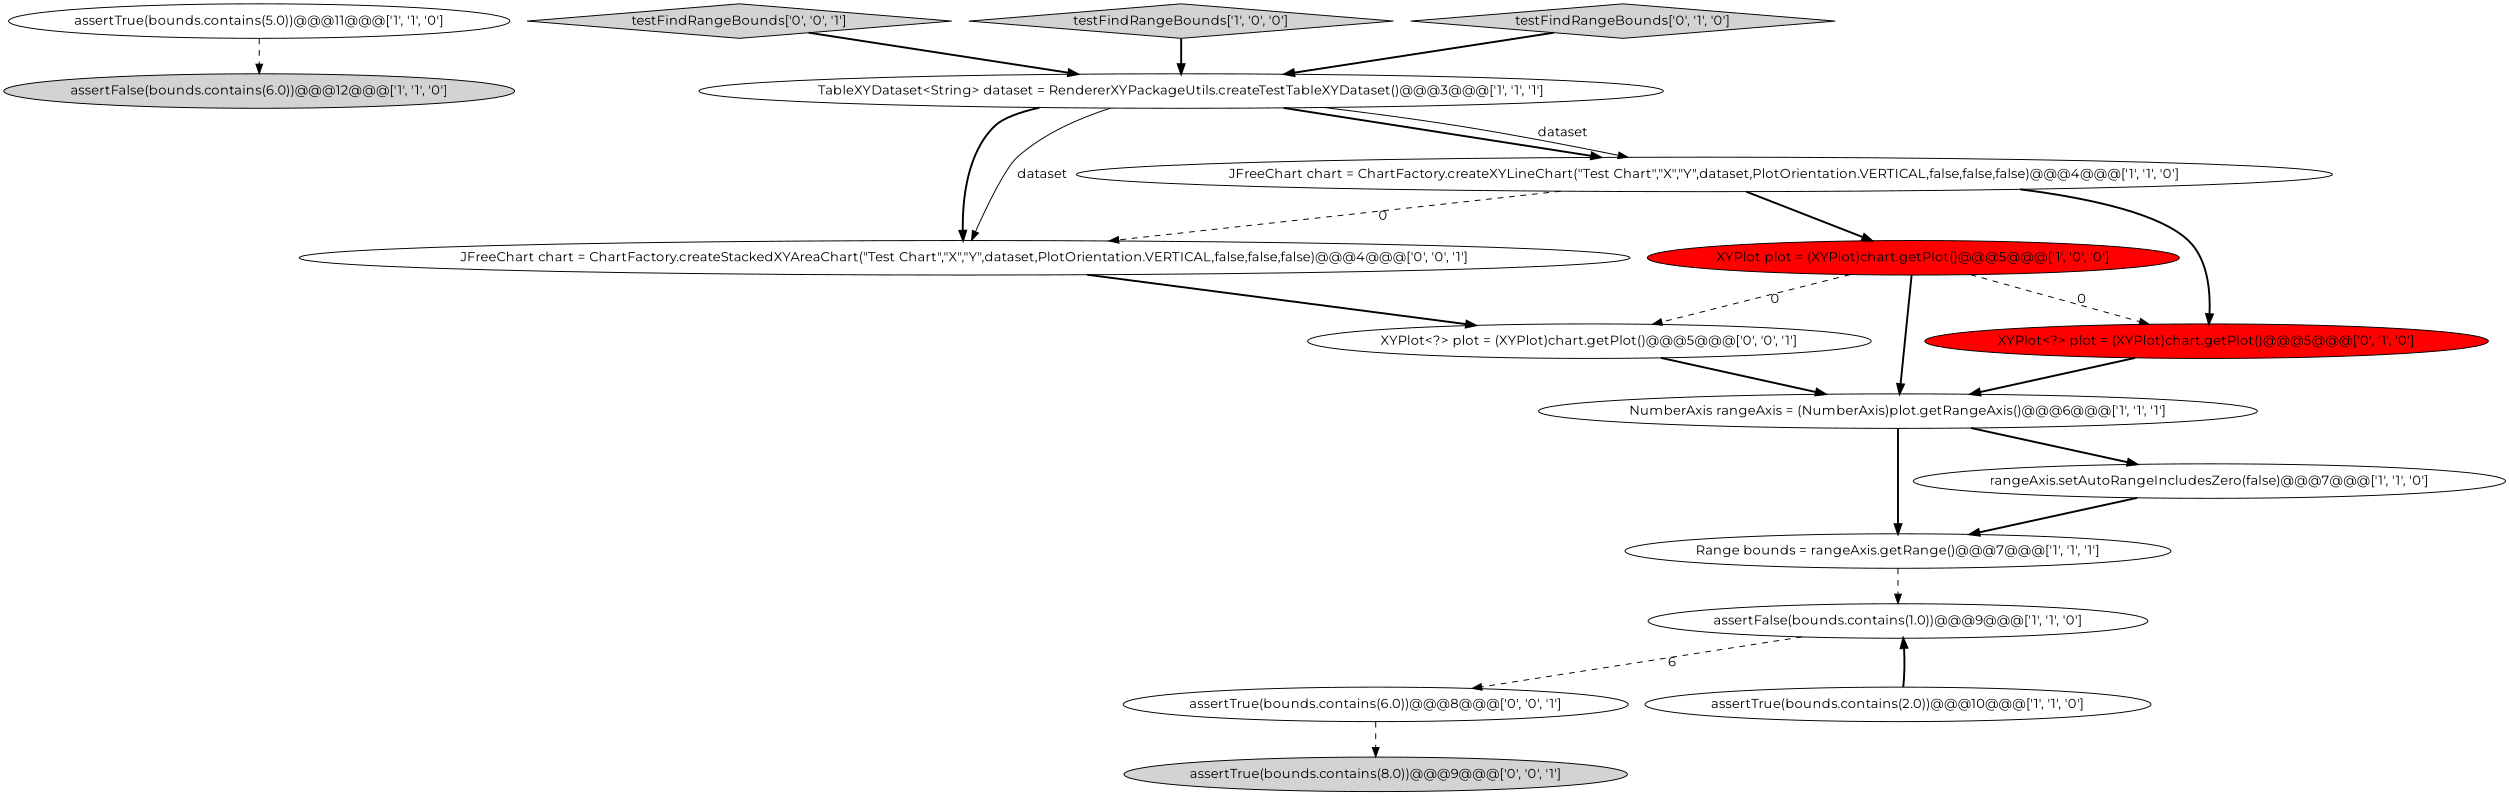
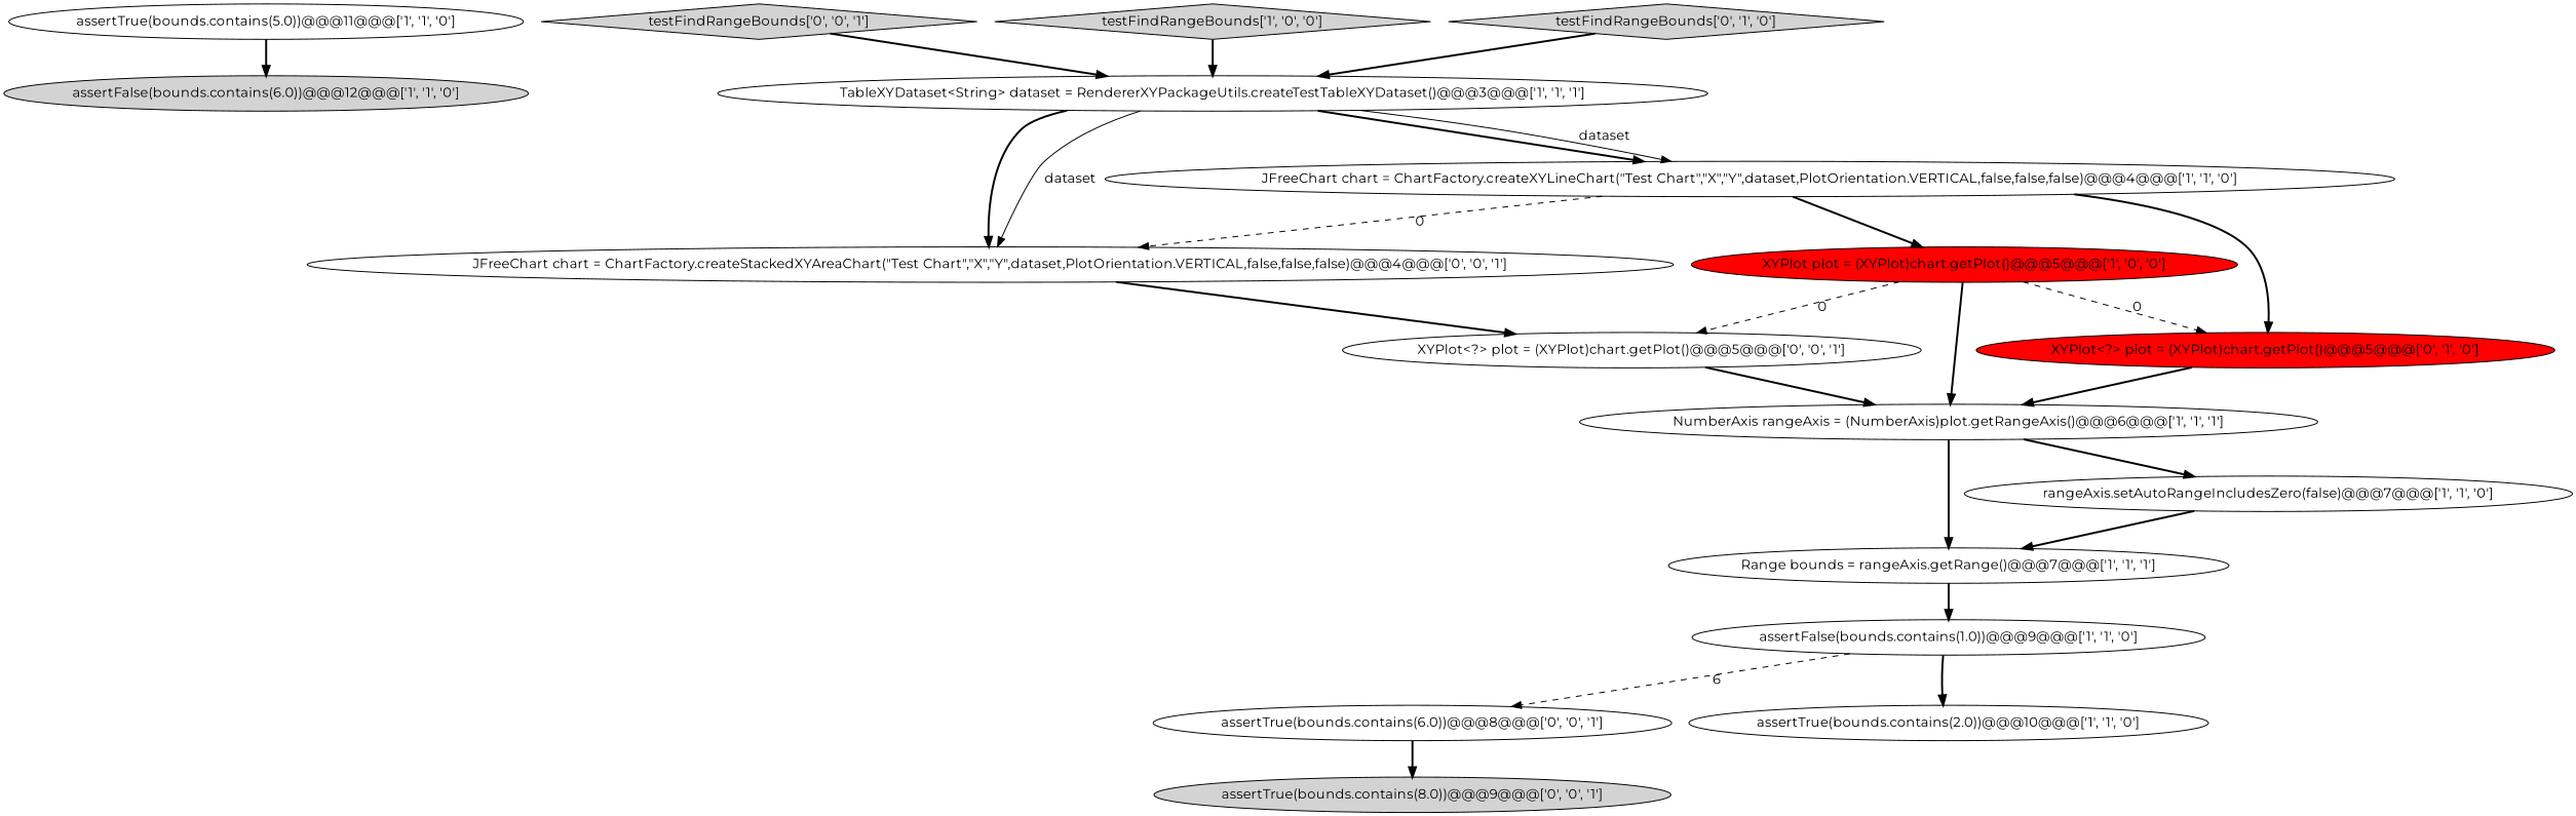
  digraph {
    fontname=Montserrat
    node [fillcolor=white fontname=Montserrat shape=ellipse style=filled]
    edge [fontname=Montserrat style=bold]
    n1 [label="assertTrue(bounds.contains(5.0))@@@11@@@['1', '1', '0']"]
    n2 [fillcolor=lightgray label="assertFalse(bounds.contains(6.0))@@@12@@@['1', '1', '0']"]
    n3 [label="XYPlot<?> plot = (XYPlot)chart.getPlot()@@@5@@@['0', '0', '1']"]
    n4 [label="NumberAxis rangeAxis = (NumberAxis)plot.getRangeAxis()@@@6@@@['1', '1', '1']"]
    n5 [label="rangeAxis.setAutoRangeIncludesZero(false)@@@7@@@['1', '1', '0']"]
    n6 [label="Range bounds = rangeAxis.getRange()@@@7@@@['1', '1', '1']"]
    n7 [fillcolor=lightgray label="testFindRangeBounds['0', '0', '1']" shape=diamond]
    n8 [label="TableXYDataset<String> dataset = RendererXYPackageUtils.createTestTableXYDataset()@@@3@@@['1', '1', '1']"]
    n9 [label="JFreeChart chart = ChartFactory.createXYLineChart(\"Test Chart\",\"X\",\"Y\",dataset,PlotOrientation.VERTICAL,false,false,false)@@@4@@@['1', '1', '0']"]
    n10 [label="JFreeChart chart = ChartFactory.createStackedXYAreaChart(\"Test Chart\",\"X\",\"Y\",dataset,PlotOrientation.VERTICAL,false,false,false)@@@4@@@['0', '0', '1']"]
    n11 [fillcolor=red label="XYPlot plot = (XYPlot)chart.getPlot()@@@5@@@['1', '0', '0']"]
    n12 [fillcolor=red label="XYPlot<?> plot = (XYPlot)chart.getPlot()@@@5@@@['0', '1', '0']"]
    n13 [label="assertFalse(bounds.contains(1.0))@@@9@@@['1', '1', '0']"]
    n14 [fillcolor=lightgray label="testFindRangeBounds['1', '0', '0']" shape=diamond]
    n15 [label="assertTrue(bounds.contains(6.0))@@@8@@@['0', '0', '1']"]
    n16 [fillcolor=lightgray label="assertTrue(bounds.contains(8.0))@@@9@@@['0', '0', '1']"]
    n17 [label="assertTrue(bounds.contains(2.0))@@@10@@@['1', '1', '0']"]
    n18 [fillcolor=lightgray label="testFindRangeBounds['0', '1', '0']" shape=diamond]
-   n1 -> n2 [style=dashed]
+   n1 -> n2
    n3 -> n4
    n4 -> n5
    n4 -> n6
    n5 -> n6
-   n6 -> n13 [style=dashed]
+   n6 -> n13
    n7 -> n8
    n8 -> n9
    n8 -> n9 [label=dataset style=solid]
    n8 -> n10
    n8 -> n10 [label=dataset style=solid]
    n9 -> n10 [label=0 style=dashed]
    n9 -> n11
    n9 -> n12
    n10 -> n3
    n11 -> n3 [label=0 style=dashed]
    n11 -> n4
    n11 -> n12 [label=0 style=dashed]
    n12 -> n4
    n13 -> n15 [label=6 style=dashed]
-   n17 -> n13
+   n13 -> n17
    n14 -> n8
-   n15 -> n16 [style=dashed]
+   n15 -> n16
    n18 -> n8
  }
